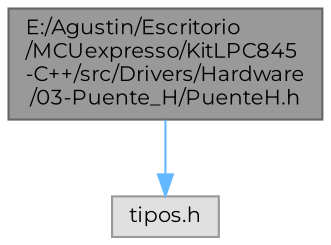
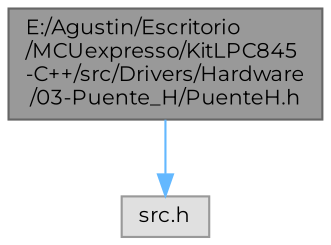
  digraph {
    fontname=Montserrat
    node [fontname=Montserrat fontsize=10 shape=box style=filled]
    n1 [color=gray40 fillcolor=grey60 fontcolor=black height=0.2 label="E:/Agustin/Escritorio\l/MCUexpresso/KitLPC845\l-C++/src/Drivers/Hardware\l/03-Puente_H/PuenteH.h" width=0.4]
-   n2 [color=grey60 fillcolor="#E0E0E0" height=0.2 label="tipos.h" width=0.4]
+   n2 [color=grey60 fillcolor="#E0E0E0" height=0.2 label="src.h" width=0.4]
    n1 -> n2 [color=steelblue1 fontname=Montserrat fontsize=10 labelfontname=Helvetica labelfontsize=10 style=solid]
  }
